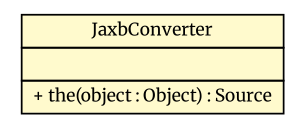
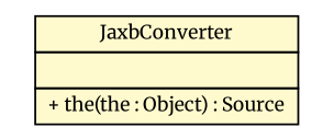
  digraph {
    nodesep=0.25
    ranksep=0.5
    fontname=Merriweather
-   n1 [fontcolor=black fontname=Merriweather fontsize=10.0 label=<<table title="com.rexsl.test.JaxbConverter" border="0" cellborder="1" cellspacing="0" cellpadding="2" port="p" bgcolor="lemonChiffon" href="./JaxbConverter.html"> 		<tr><td><table border="0" cellspacing="0" cellpadding="1"> <tr><td align="center" balign="center"> JaxbConverter </td></tr> 		</table></td></tr> 		<tr><td><table border="0" cellspacing="0" cellpadding="1"> <tr><td align="left" balign="left">  </td></tr> 		</table></td></tr> 		<tr><td><table border="0" cellspacing="0" cellpadding="1"> <tr><td align="left" balign="left"> + the(object : Object) : Source </td></tr> 		</table></td></tr> 		</table>> shape=plaintext]
+   n1 [fontcolor=black fontname=Merriweather fontsize=10.0 label=<<table title="com.rexsl.test.JaxbConverter" border="0" cellborder="1" cellspacing="0" cellpadding="2" port="p" bgcolor="lemonChiffon" href="./JaxbConverter.html"> 		<tr><td><table border="0" cellspacing="0" cellpadding="1"> <tr><td align="center" balign="center"> JaxbConverter </td></tr> 		</table></td></tr> 		<tr><td><table border="0" cellspacing="0" cellpadding="1"> <tr><td align="left" balign="left">  </td></tr> 		</table></td></tr> 		<tr><td><table border="0" cellspacing="0" cellpadding="1"> <tr><td align="left" balign="left"> + the(the : Object) : Source </td></tr> 		</table></td></tr> 		</table>> shape=plaintext]
  }
